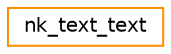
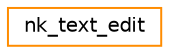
  digraph {
    rankdir=LR
-   n1 [color=darkorange fillcolor=white fontname=Helvetica fontsize=10 height=0.2 label=nk_text_text shape=box style=filled width=0.4]
+   n1 [color=darkorange fillcolor=white fontname=Helvetica fontsize=10 height=0.2 label=nk_text_edit shape=box style=filled width=0.4]
  }
